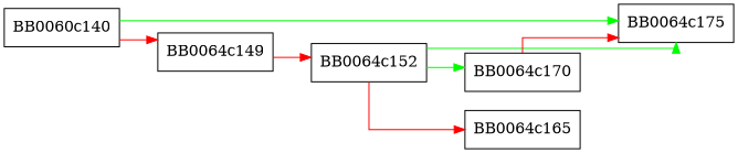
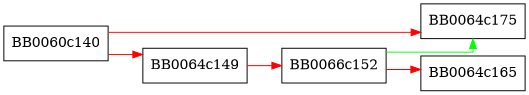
  digraph {
    rankdir=LR
    splines=ortho
    node [shape=box]
    edge [color=red]
    n1 [label=BB0060c140]
    BB0064c175
    BB0064c149
-   BB0064c152
-   BB0064c170
+   BB0064c152 [label=BB0066c152]
    BB0064c165
-   n1 -> BB0064c175 [color=green]
+   n1 -> BB0064c175
    n1 -> BB0064c149
    BB0064c149 -> BB0064c152
    BB0064c152 -> BB0064c175 [color=green]
-   BB0064c152 -> BB0064c170 [color=green]
    BB0064c152 -> BB0064c165
-   BB0064c170 -> BB0064c175
  }
